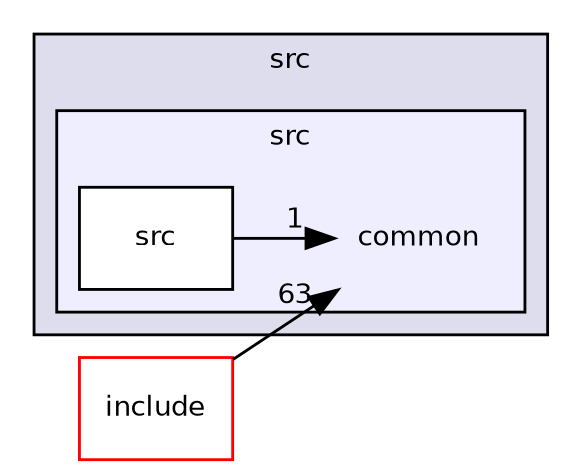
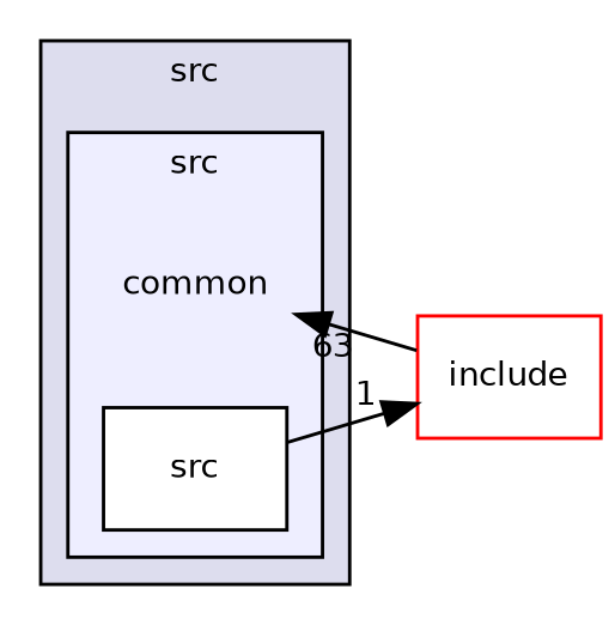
  digraph {
    compound=true
    rankdir=LR
    node [fontname=Helvetica fontsize=10 shape=box fillcolor=white style=filled]
    edge [labeldistance=1.5 labelfontname=Helvetica labelfontsize=10]
    n1 [label=common shape=plaintext fillcolor="" style=""]
    n2 [color=black label=src]
    n3 [color=red label=include]
    subgraph cluster_1 {
      bgcolor="#ddddee"
      fontname=Helvetica
      fontsize=10
      label=src
      pencolor=black
      subgraph cluster_2 {
        bgcolor="#eeeeff"
        fontname=Helvetica
        fontsize=10
        label=src
        pencolor=black
        n1
        n2
      }
    }
-   n2 -> n1 [headlabel=1]
+   n2 -> n3 [headlabel=1]
    n3 -> n1 [headlabel=63]
  }
